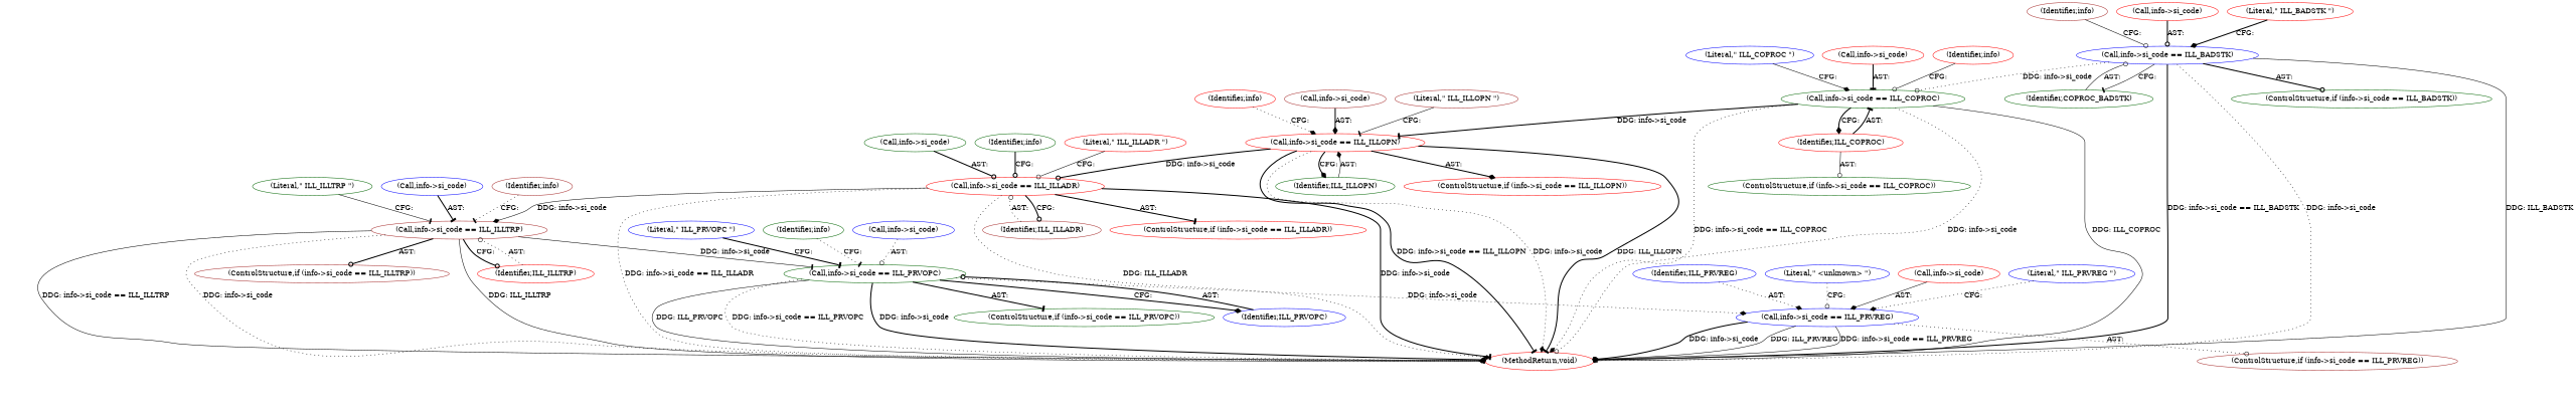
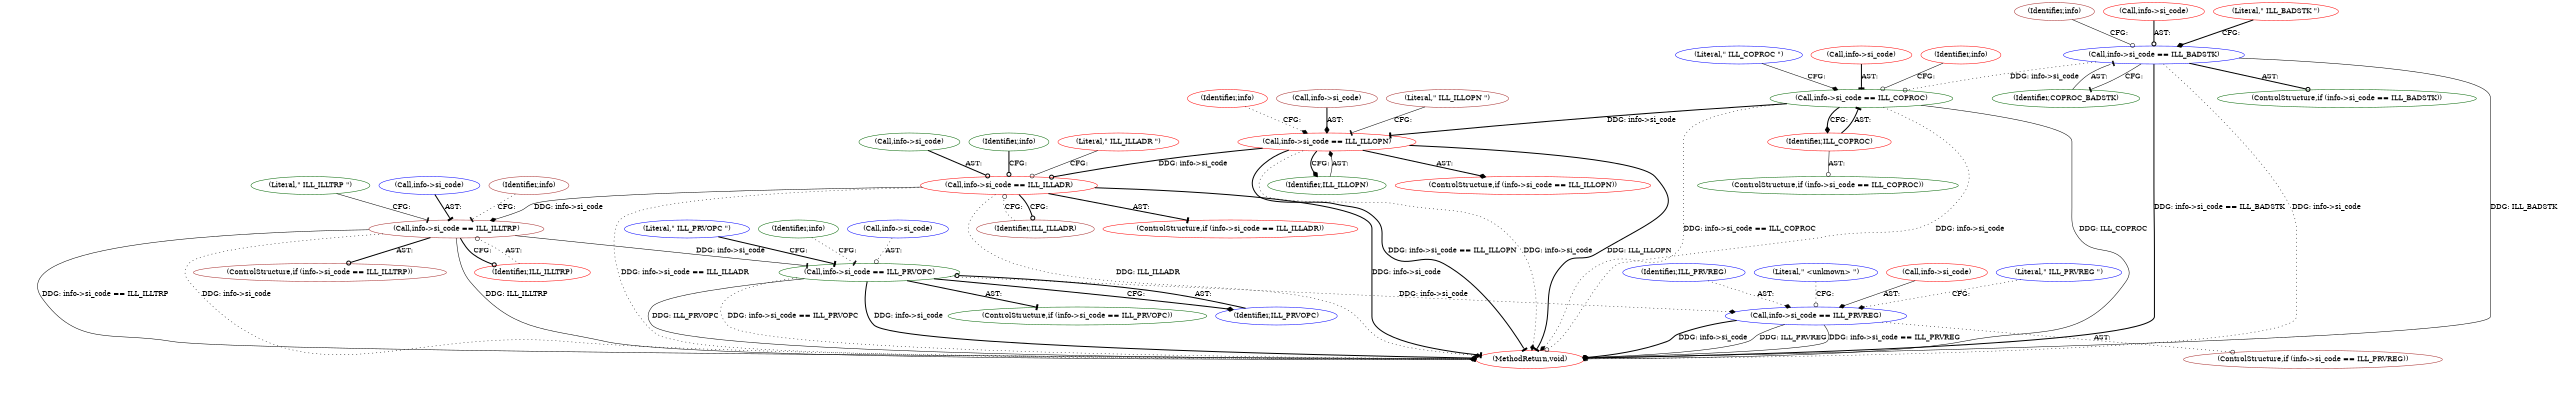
  digraph {
    node [color=red]
    edge [arrowhead=odot style=bold]
    n1 [label="(Call,info->si_code == ILL_ILLADR)"]
    n2 [color=brown label="(Call,info->si_code == ILL_ILLTRP)"]
    n3 [label="(MethodReturn,void)"]
    n4 [label="(ControlStructure,if (info->si_code == ILL_ILLADR))"]
    n5 [color=brown label="(Identifier,ILL_ILLADR)"]
    n6 [color=darkgreen label="(Call,info->si_code == ILL_PRVOPC)"]
    n7 [label="(Identifier,ILL_ILLTRP)"]
    n8 [color=brown label="(ControlStructure,if (info->si_code == ILL_ILLTRP))"]
    n9 [label="(Call,info->si_code == ILL_ILLOPN)"]
    n10 [color=darkgreen label="(Identifier,ILL_ILLOPN)"]
    n11 [label="(ControlStructure,if (info->si_code == ILL_ILLOPN))"]
    n12 [color=darkgreen label="(Call,info->si_code == ILL_COPROC)"]
    n13 [label="(Identifier,ILL_COPROC)"]
    n14 [color=darkgreen label="(ControlStructure,if (info->si_code == ILL_COPROC))"]
    n15 [color=blue label="(Call,info->si_code == ILL_BADSTK)"]
    n16 [color=darkgreen label="(Identifier,COPROC_BADSTK)"]
    n17 [color=darkgreen label="(ControlStructure,if (info->si_code == ILL_BADSTK))"]
    n18 [color=blue label="(Call,info->si_code == ILL_PRVREG)"]
    n19 [color=darkgreen label="(ControlStructure,if (info->si_code == ILL_PRVOPC))"]
    n20 [color=blue label="(Identifier,ILL_PRVOPC)"]
    n21 [color=brown label="(ControlStructure,if (info->si_code == ILL_PRVREG))"]
    n22 [color=blue label="(Identifier,ILL_PRVREG)"]
    n23 [label="(Identifier,info)"]
    n24 [label="(Identifier,info)"]
    n25 [color=blue label="(Literal,\" ILL_COPROC \")"]
    n26 [color=darkgreen label="(Identifier,info)"]
    n27 [label="(Call,info->si_code)"]
    n28 [color=blue label="(Literal,\" <unknown> \")"]
    n29 [label="(Call,info->si_code)"]
    n30 [color=blue label="(Call,info->si_code)"]
    n31 [color=darkgreen label="(Identifier,info)"]
    n32 [color=brown label="(Identifier,info)"]
    n33 [label="(Literal,\" ILL_ILLADR \")"]
    n34 [label="(Call,info->si_code)"]
    n35 [color=brown label="(Call,info->si_code)"]
    n36 [color=blue label="(Call,info->si_code)"]
    n37 [color=blue label="(Literal,\" ILL_PRVREG \")"]
    n38 [color=blue label="(Literal,\" ILL_PRVOPC \")"]
    n39 [label="(Literal,\" ILL_BADSTK \")"]
    n40 [color=brown label="(Identifier,info)"]
    n41 [color=darkgreen label="(Call,info->si_code)"]
    n42 [color=brown label="(Literal,\" ILL_ILLOPN \")"]
    n43 [color=darkgreen label="(Literal,\" ILL_ILLTRP \")"]
    n1 -> n2 [arrowhead=diamond label="DDG: info->si_code" style=solid]
    n1 -> n3 [arrowhead=tee label="DDG: info->si_code"]
    n1 -> n3 [arrowhead=diamond label="DDG: info->si_code == ILL_ILLADR" style=dotted]
    n1 -> n3 [arrowhead=diamond label="DDG: ILL_ILLADR" style=dotted]
    n1 -> n4 [arrowhead=tee label="AST: "]
    n1 -> n5 [label="CFG: "]
    n2 -> n3 [arrowhead=diamond label="DDG: ILL_ILLTRP" style=solid]
    n2 -> n3 [label="DDG: info->si_code == ILL_ILLTRP" style=solid]
    n2 -> n3 [label="DDG: info->si_code" style=dotted]
    n2 -> n6 [arrowhead=tee label="DDG: info->si_code" style=solid]
    n2 -> n7 [label="CFG: "]
    n2 -> n8 [label="AST: "]
-   n5 -> n1 [label="AST: " style=dotted]
+   n5 -> n1 [label="CFG: " style=dotted]
    n6 -> n3 [arrowhead=tee label="DDG: info->si_code == ILL_PRVOPC" style=dotted]
    n6 -> n3 [label="DDG: info->si_code"]
    n6 -> n3 [arrowhead=tee label="DDG: ILL_PRVOPC" style=solid]
    n6 -> n18 [arrowhead=diamond label="DDG: info->si_code" style=dotted]
    n6 -> n19 [arrowhead=tee label="AST: "]
    n6 -> n20 [arrowhead=diamond label="CFG: "]
    n7 -> n2 [label="AST: " style=dotted]
    n9 -> n1 [label="DDG: info->si_code"]
    n9 -> n3 [arrowhead=diamond label="DDG: info->si_code" style=dotted]
    n9 -> n3 [arrowhead=tee label="DDG: ILL_ILLOPN"]
    n9 -> n3 [arrowhead=tee label="DDG: info->si_code == ILL_ILLOPN"]
    n9 -> n10 [arrowhead=diamond label="CFG: "]
    n9 -> n11 [arrowhead=diamond label="AST: "]
    n10 -> n9 [arrowhead=diamond label="AST: " style=solid]
    n12 -> n3 [label="DDG: ILL_COPROC" style=solid]
    n12 -> n3 [arrowhead=diamond label="DDG: info->si_code == ILL_COPROC" style=dotted]
    n12 -> n3 [label="DDG: info->si_code" style=dotted]
    n12 -> n9 [arrowhead=tee label="DDG: info->si_code"]
    n12 -> n13 [arrowhead=diamond label="CFG: "]
    n13 -> n12 [arrowhead=tee label="AST: "]
    n13 -> n14 [label="AST: " style=solid]
    n15 -> n3 [label="DDG: ILL_BADSTK" style=solid]
    n15 -> n3 [arrowhead=tee label="DDG: info->si_code == ILL_BADSTK"]
    n15 -> n3 [label="DDG: info->si_code" style=dotted]
    n15 -> n12 [label="DDG: info->si_code" style=dotted]
    n15 -> n16 [arrowhead=tee label="CFG: " style=solid]
    n15 -> n17 [label="AST: "]
-   n16 -> n15 [label="AST: " style=solid]
+   n16 -> n15 [arrowhead=tee label="AST: " style=solid]
    n18 -> n3 [label="DDG: info->si_code"]
    n18 -> n3 [arrowhead=diamond label="DDG: ILL_PRVREG" style=solid]
    n18 -> n3 [label="DDG: info->si_code == ILL_PRVREG" style=solid]
    n18 -> n21 [label="AST: " style=dotted]
    n20 -> n6 [label="AST: "]
    n22 -> n18 [arrowhead=diamond label="AST: " style=dotted]
    n23 -> n12 [label="CFG: " style=solid]
    n24 -> n9 [arrowhead=diamond label="CFG: " style=dotted]
    n25 -> n12 [arrowhead=diamond label="CFG: " style=solid]
    n26 -> n1 [label="CFG: "]
    n27 -> n12 [arrowhead=tee label="AST: "]
    n28 -> n18 [label="CFG: " style=dotted]
    n29 -> n18 [arrowhead=diamond label="AST: " style=solid]
    n30 -> n2 [arrowhead=tee label="AST: "]
    n31 -> n6 [arrowhead=tee label="CFG: " style=dotted]
    n32 -> n15 [label="CFG: " style=solid]
    n33 -> n1 [label="CFG: " style=solid]
    n34 -> n15 [label="AST: "]
    n35 -> n9 [arrowhead=diamond label="AST: "]
    n36 -> n6 [label="AST: " style=dotted]
    n37 -> n18 [arrowhead=diamond label="CFG: " style=dotted]
    n38 -> n6 [arrowhead=tee label="CFG: "]
    n39 -> n15 [arrowhead=diamond label="CFG: "]
    n40 -> n2 [arrowhead=tee label="CFG: " style=dotted]
    n41 -> n1 [label="AST: "]
    n42 -> n9 [arrowhead=tee label="CFG: " style=solid]
    n43 -> n2 [arrowhead=tee label="CFG: " style=solid]
  }
